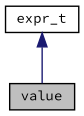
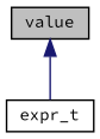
  digraph {
    fontname="Source Code Pro"
    node [color=black fontname="Source Code Pro" fontsize=10 shape=record style=filled]
    n1 [fillcolor=grey75 fontcolor=black height=0.2 label=value width=0.4]
    n2 [fillcolor=white height=0.2 label=expr_t width=0.4]
-   n2 -> n1 [color=midnightblue dir=back fontname="Source Code Pro" fontsize=10 labelfontname=Helvetica labelfontsize=10 style=solid]
+   n1 -> n2 [color=midnightblue dir=back fontname="Source Code Pro" fontsize=10 labelfontname=Helvetica labelfontsize=10 style=solid]
  }
